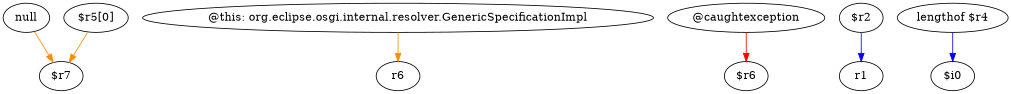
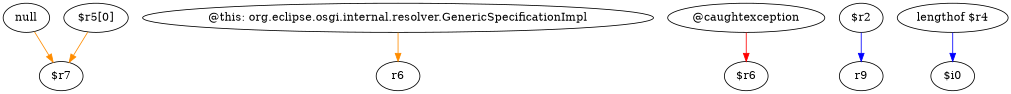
  digraph {
    edge [color=darkorange]
    n1 [label=null]
    n2 [label="$r7"]
    n3 [label="@this: org.eclipse.osgi.internal.resolver.GenericSpecificationImpl"]
    n4 [label=r6]
    n5 [label="@caughtexception"]
    n6 [label="$r6"]
    n7 [label="$r2"]
-   n8 [label=r1]
+   n8 [label=r9]
    n9 [label="lengthof $r4"]
    n10 [label="$i0"]
    n11 [label="$r5[0]"]
    n1 -> n2
    n3 -> n4
    n5 -> n6 [color=red]
    n7 -> n8 [color=blue]
    n9 -> n10 [color=blue]
    n11 -> n2
  }
